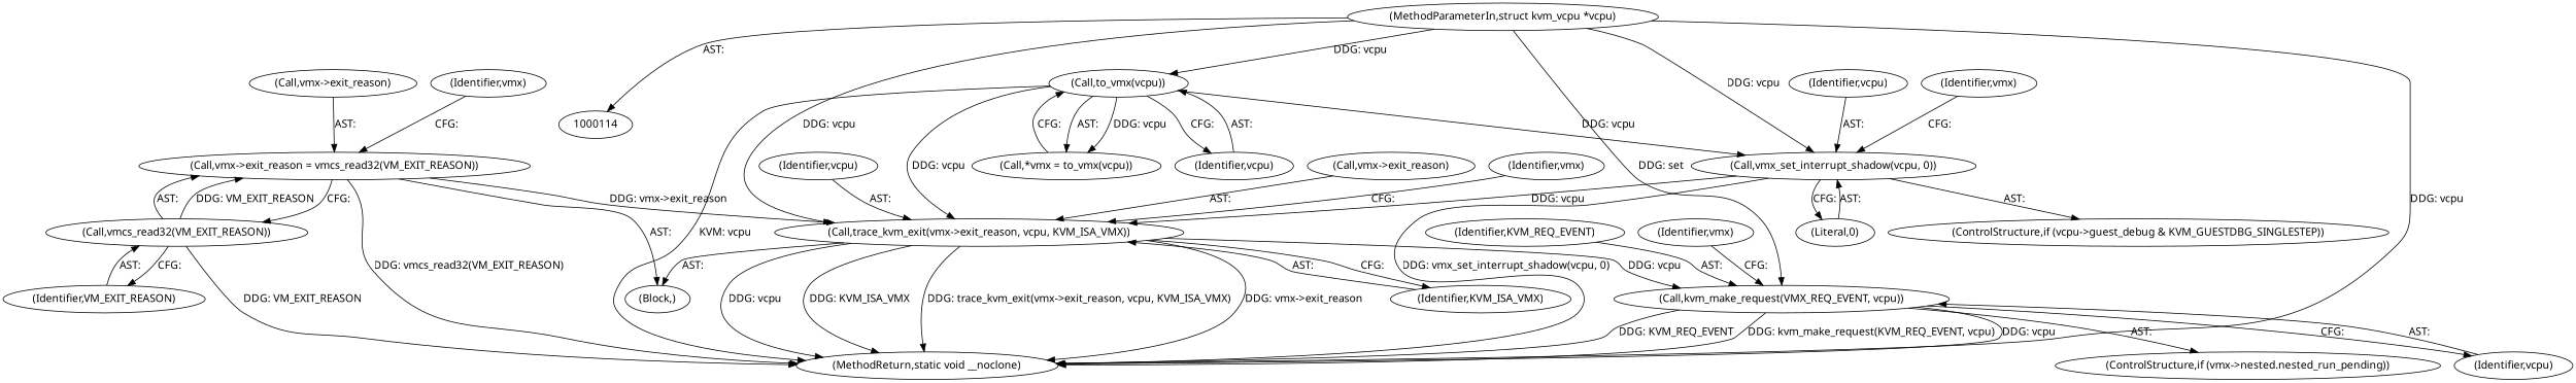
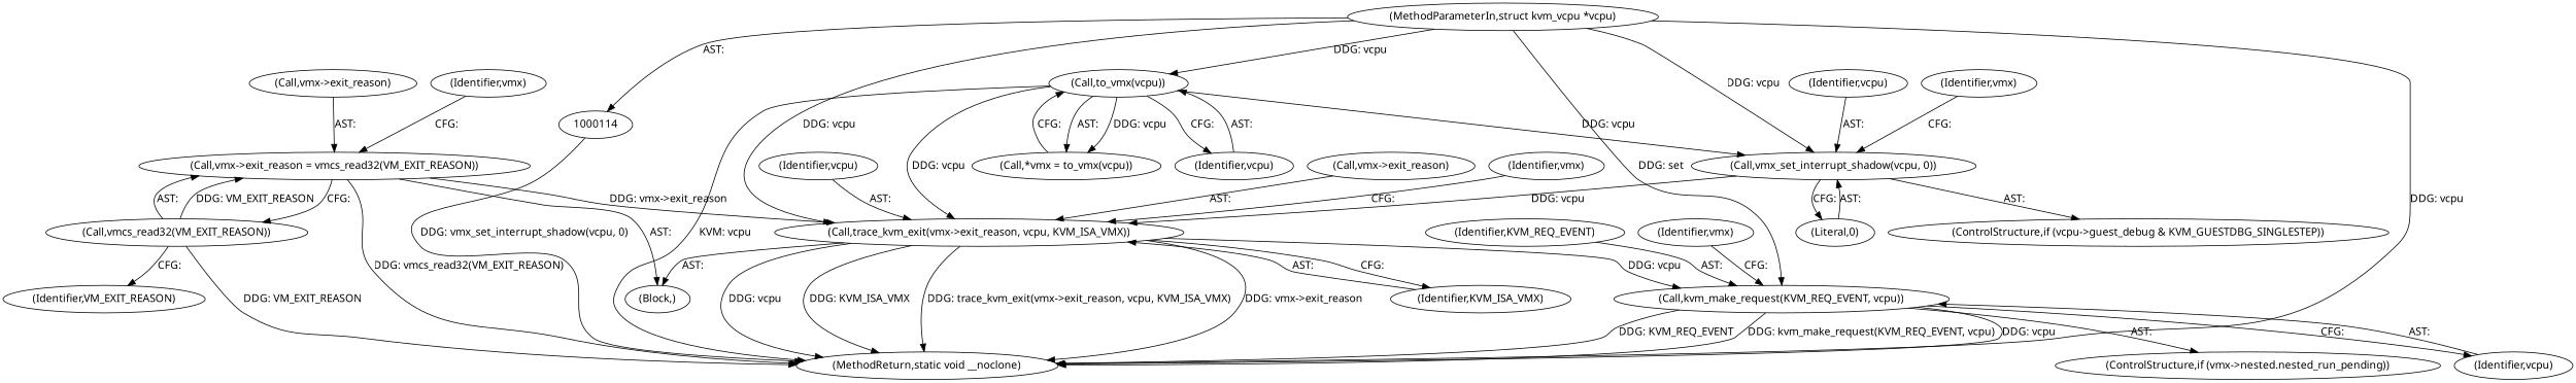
  digraph {
    fontname="Noto Sans"
    node [fontname="Noto Sans"]
    edge [fontname="Noto Sans"]
    n1 [label="(Call,trace_kvm_exit(vmx->exit_reason, vcpu, KVM_ISA_VMX))"]
-   n2 [label="(Call,kvm_make_request(VMX_REQ_EVENT, vcpu))"]
+   n2 [label="(Call,kvm_make_request(KVM_REQ_EVENT, vcpu))"]
    n3 [label="(Identifier,KVM_ISA_VMX)"]
    n4 [label="(MethodReturn,static void __noclone)"]
    n5 [label="(Block,)"]
    n6 [label="(ControlStructure,if (vmx->nested.nested_run_pending))"]
    n7 [label="(Identifier,vcpu)"]
    n8 [label="(Call,vmx->exit_reason = vmcs_read32(VM_EXIT_REASON))"]
    n9 [label="(Call,vmcs_read32(VM_EXIT_REASON))"]
    n10 [label="(Identifier,VM_EXIT_REASON)"]
    n11 [label="(Call,vmx_set_interrupt_shadow(vcpu, 0))"]
    n12 [label="(Literal,0)"]
    n13 [label="(ControlStructure,if (vcpu->guest_debug & KVM_GUESTDBG_SINGLESTEP))"]
    n14 [label="(Call,to_vmx(vcpu))"]
    n15 [label="(Call,*vmx = to_vmx(vcpu))"]
    n16 [label="(Identifier,vcpu)"]
    n17 [label="(MethodParameterIn,struct kvm_vcpu *vcpu)"]
    1000114
    n19 [label="(Identifier,vmx)"]
    n20 [label="(Call,vmx->exit_reason)"]
    n21 [label="(Identifier,vcpu)"]
    n22 [label="(Identifier,vmx)"]
    n23 [label="(Identifier,vmx)"]
    n24 [label="(Call,vmx->exit_reason)"]
    n25 [label="(Identifier,vcpu)"]
    n26 [label="(Identifier,KVM_REQ_EVENT)"]
    n27 [label="(Identifier,vmx)"]
    n1 -> n2 [label="DDG: vcpu"]
    n1 -> n3 [label="CFG: "]
    n1 -> n4 [label="DDG: vmx->exit_reason"]
    n1 -> n4 [label="DDG: vcpu"]
    n1 -> n4 [label="DDG: KVM_ISA_VMX"]
    n1 -> n4 [label="DDG: trace_kvm_exit(vmx->exit_reason, vcpu, KVM_ISA_VMX)"]
    n1 -> n5 [label="AST: "]
    n2 -> n4 [label="DDG: vcpu"]
    n2 -> n4 [label="DDG: KVM_REQ_EVENT"]
    n2 -> n4 [label="DDG: kvm_make_request(KVM_REQ_EVENT, vcpu)"]
    n2 -> n6 [label="AST: "]
    n2 -> n7 [label="CFG: "]
    n3 -> n1 [label="AST: "]
    n7 -> n2 [label="AST: "]
    n8 -> n1 [label="DDG: vmx->exit_reason"]
    n8 -> n4 [label="DDG: vmcs_read32(VM_EXIT_REASON)"]
    n8 -> n5 [label="AST: "]
    n8 -> n9 [label="CFG: "]
    n9 -> n4 [label="DDG: VM_EXIT_REASON"]
    n9 -> n8 [label="AST: "]
    n9 -> n8 [label="DDG: VM_EXIT_REASON"]
    n9 -> n10 [label="CFG: "]
-   n10 -> n9 [label="AST: "]
    n11 -> n1 [label="DDG: vcpu"]
-   n11 -> n4 [label="DDG: vmx_set_interrupt_shadow(vcpu, 0)"]
+   1000114 -> n4 [label="DDG: vmx_set_interrupt_shadow(vcpu, 0)"]
    n11 -> n12 [label="CFG: "]
    n11 -> n13 [label="AST: "]
    n12 -> n11 [label="AST: "]
    n14 -> n1 [label="DDG: vcpu"]
    n14 -> n4 [label="KVM: vcpu"]
    n14 -> n11 [label="DDG: vcpu"]
    n14 -> n15 [label="AST: "]
    n14 -> n15 [label="DDG: vcpu"]
    n14 -> n16 [label="CFG: "]
    n15 -> n14 [label="CFG: "]
    n16 -> n14 [label="AST: "]
    n17 -> n1 [label="DDG: vcpu"]
    n17 -> n2 [label="DDG: set"]
    n17 -> n4 [label="DDG: vcpu"]
    n17 -> n11 [label="DDG: vcpu"]
    n17 -> n14 [label="DDG: vcpu"]
    n17 -> 1000114 [label="AST: "]
    n19 -> n8 [label="CFG: "]
    n20 -> n1 [label="AST: "]
    n21 -> n11 [label="AST: "]
    n22 -> n11 [label="CFG: "]
    n23 -> n1 [label="CFG: "]
    n24 -> n8 [label="AST: "]
    n25 -> n1 [label="AST: "]
    n26 -> n2 [label="AST: "]
    n27 -> n2 [label="CFG: "]
  }
